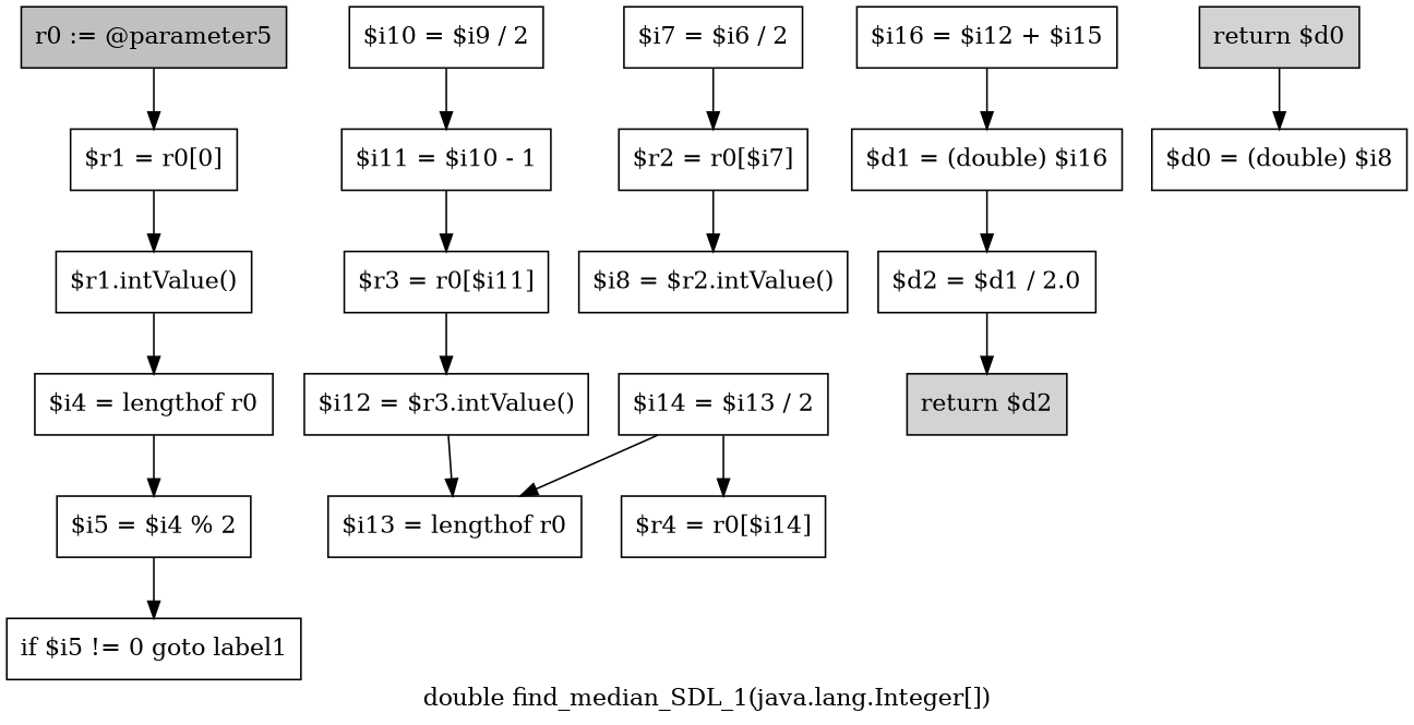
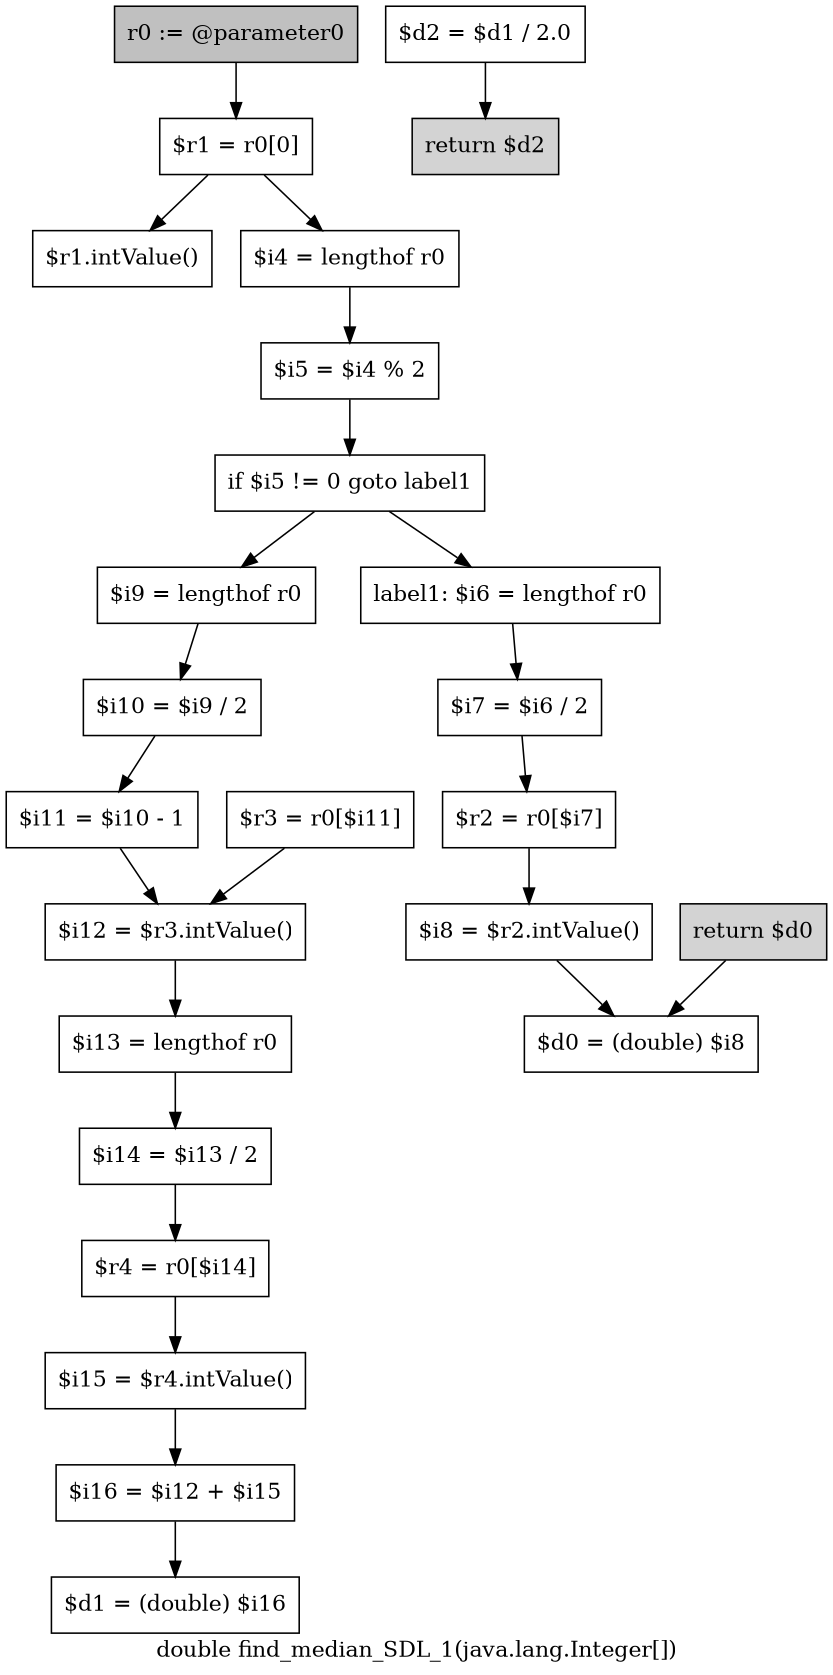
  digraph {
    fontname="DejaVu Serif"
    label="double find_median_SDL_1(java.lang.Integer[])"
    node [fontname="DejaVu Serif" shape=box]
    edge [fontname="DejaVu Serif"]
-   n1 [fillcolor=gray label="r0 := @parameter5" style=filled]
+   n1 [fillcolor=gray label="r0 := @parameter0" style=filled]
    n2 [label="$r1 = r0[0]"]
    n3 [label="$r1.intValue()"]
    n4 [label="$i4 = lengthof r0"]
    n5 [label="$i5 = $i4 % 2"]
    n6 [label="if $i5 != 0 goto label1"]
+   n7 [label="$i9 = lengthof r0"]
+   n8 [label="label1: $i6 = lengthof r0"]
    n9 [label="$i10 = $i9 / 2"]
    n10 [label="$i7 = $i6 / 2"]
    n11 [label="$i11 = $i10 - 1"]
    n12 [label="$r2 = r0[$i7]"]
    n13 [label="$r3 = r0[$i11]"]
    n14 [label="$i12 = $r3.intValue()"]
    n15 [label="$i13 = lengthof r0"]
    n16 [label="$i14 = $i13 / 2"]
    n17 [label="$r4 = r0[$i14]"]
+   n18 [label="$i15 = $r4.intValue()"]
    n19 [label="$i16 = $i12 + $i15"]
    n20 [label="$d1 = (double) $i16"]
    n21 [label="$d2 = $d1 / 2.0"]
    n22 [fillcolor=lightgray label="return $d2" style=filled]
    n23 [label="$i8 = $r2.intValue()"]
    n24 [label="$d0 = (double) $i8"]
    n25 [fillcolor=lightgray label="return $d0" style=filled]
    n1 -> n2
    n2 -> n3
-   n3 -> n4
+   n2 -> n4
    n4 -> n5
    n5 -> n6
+   n6 -> n7
+   n6 -> n8
+   n7 -> n9
+   n8 -> n10
    n9 -> n11
    n10 -> n12
-   n11 -> n13
+   n11 -> n14
    n12 -> n23
    n13 -> n14
    n14 -> n15
-   n16 -> n15
+   n15 -> n16
    n16 -> n17
+   n17 -> n18
+   n18 -> n19
    n19 -> n20
-   n20 -> n21
    n21 -> n22
+   n23 -> n24
    n25 -> n24
  }
